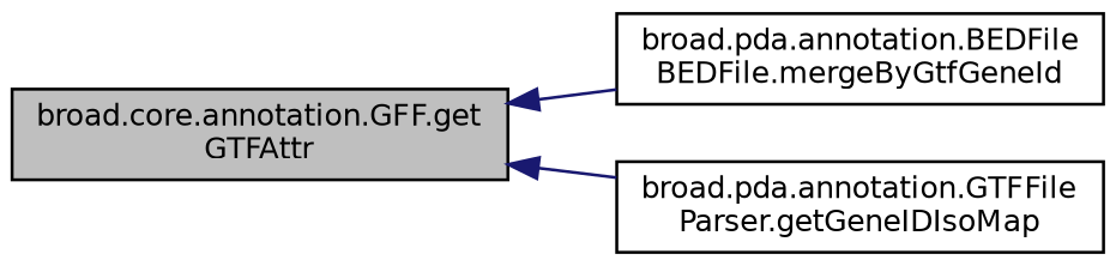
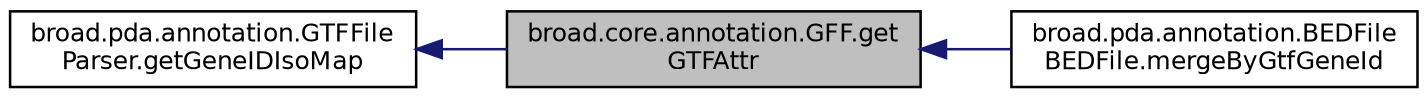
  digraph {
    rankdir=LR
    node [color=black fillcolor=white fontname=Helvetica fontsize=10 shape=record style=filled]
    edge [color=midnightblue dir=back fontname=Helvetica fontsize=10 labelfontname=Helvetica labelfontsize=10 style=solid]
    n1 [fillcolor=grey75 fontcolor=black height=0.2 label="broad.core.annotation.GFF.get\lGTFAttr" width=0.4]
    n2 [height=0.2 label="broad.pda.annotation.BEDFile\lBEDFile.mergeByGtfGeneId" width=0.4]
    n3 [height=0.2 label="broad.pda.annotation.GTFFile\lParser.getGeneIDIsoMap" width=0.4]
    n1 -> n2
-   n1 -> n3
+   n3 -> n1
  }
